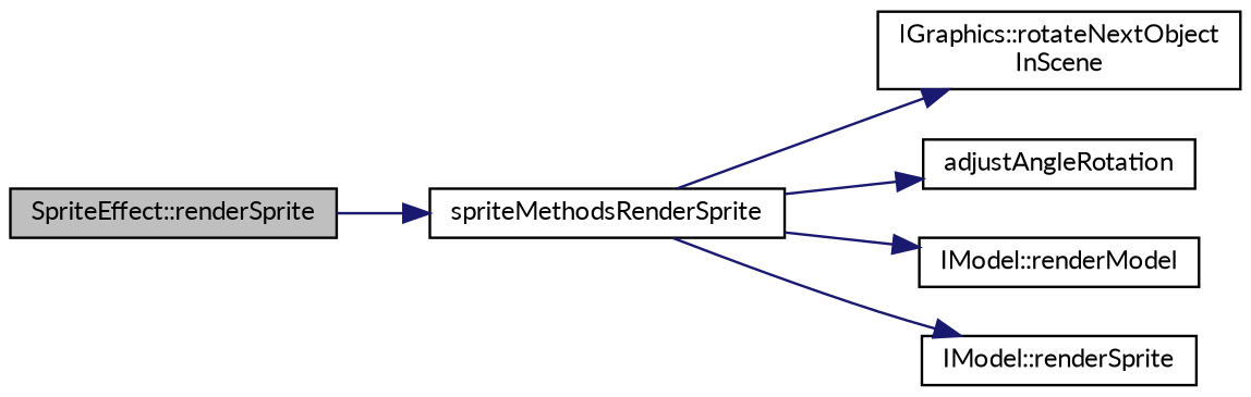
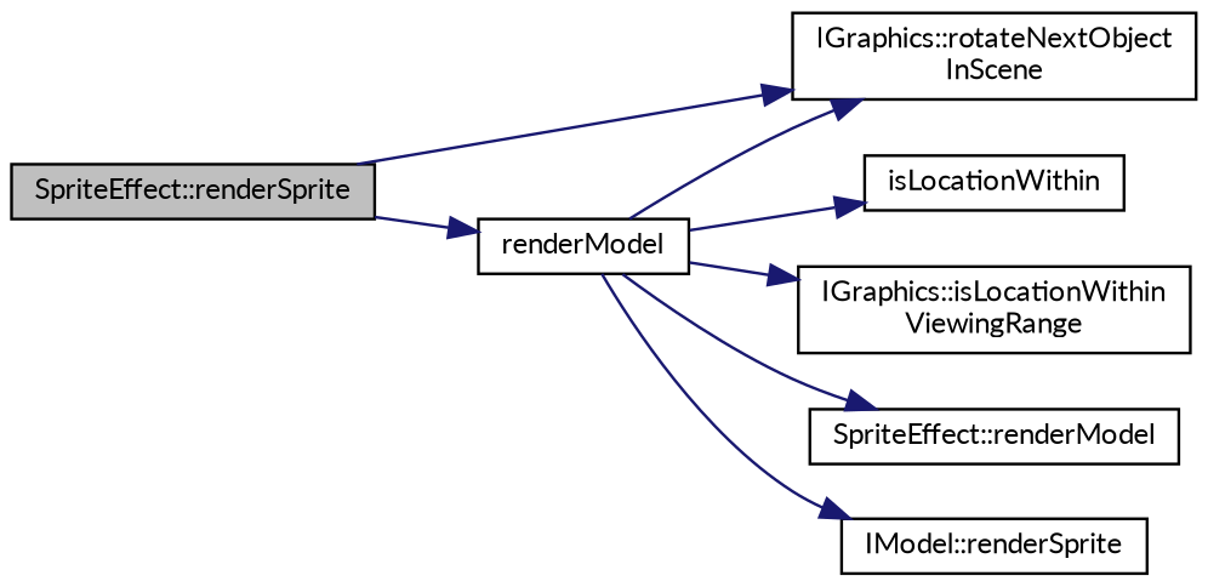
  digraph {
    fontname=Lato
    rankdir=LR
    node [color=black fillcolor=white fontname=Lato fontsize=10 shape=record style=filled]
    edge [color=midnightblue fontname=Lato fontsize=10 labelfontname=Helvetica labelfontsize=10 style=solid]
    n1 [fillcolor=grey75 fontcolor=black height=0.2 label="SpriteEffect::renderSprite" width=0.4]
    n2 [height=0.2 label="IGraphics::rotateNextObject\lInScene" width=0.4]
-   n3 [height=0.2 label=spriteMethodsRenderSprite width=0.4]
-   n4 [height=0.2 label=adjustAngleRotation width=0.4]
-   n6 [height=0.2 label="IModel::renderModel" width=0.4]
+   n3 [height=0.2 label=renderModel width=0.4]
+   n4 [height=0.2 label=isLocationWithin width=0.4]
+   n5 [height=0.2 label="IGraphics::isLocationWithin\lViewingRange" width=0.4]
+   n6 [height=0.2 label="SpriteEffect::renderModel" width=0.4]
    n7 [height=0.2 label="IModel::renderSprite" width=0.4]
+   n1 -> n2
    n1 -> n3
    n3 -> n2
    n3 -> n4
+   n3 -> n5
    n3 -> n6
    n3 -> n7
  }
